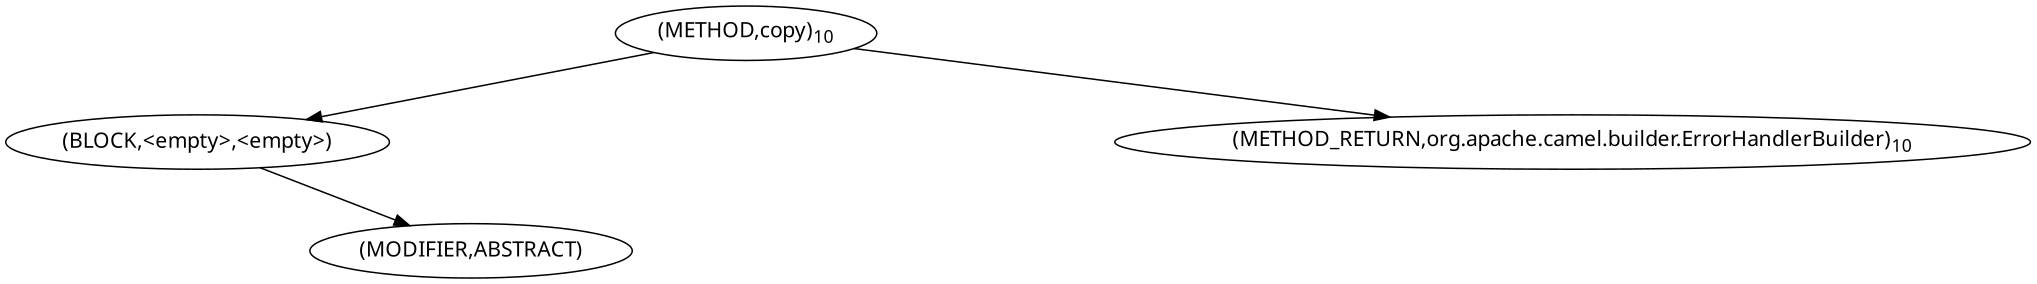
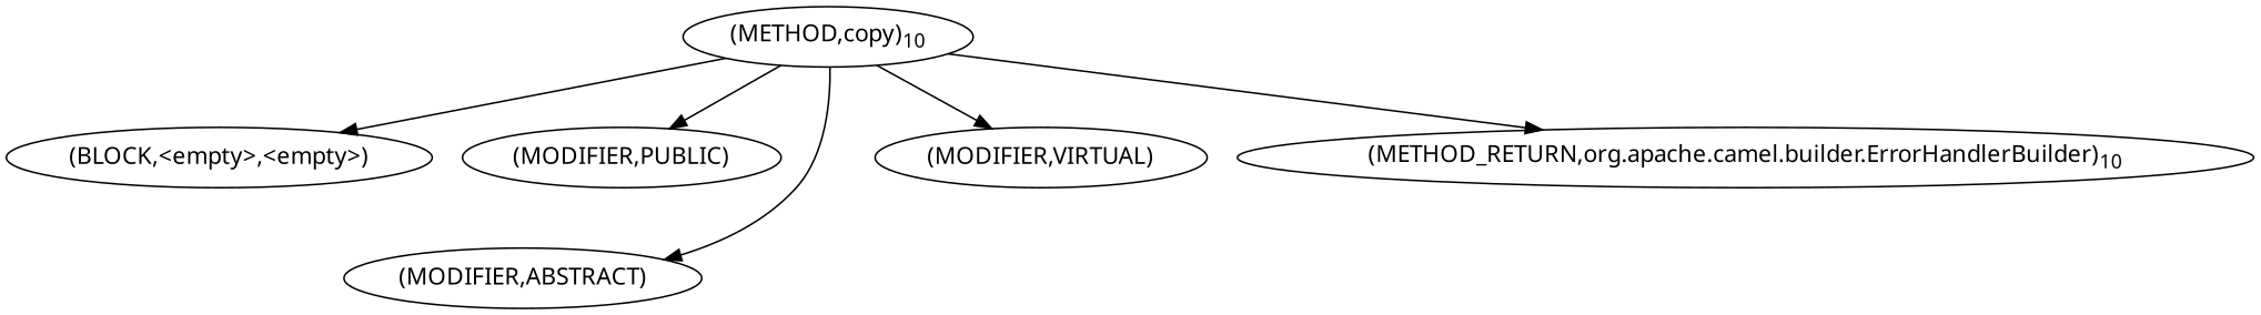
  digraph {
    fontname="Noto Sans"
    node [fontname="Noto Sans"]
    edge [fontname="Noto Sans"]
    n1 [label=<(METHOD,copy)<SUB>10</SUB>>]
    n2 [label=<(BLOCK,&lt;empty&gt;,&lt;empty&gt;)>]
+   n3 [label=<(MODIFIER,PUBLIC)>]
    n4 [label=<(MODIFIER,ABSTRACT)>]
+   n5 [label=<(MODIFIER,VIRTUAL)>]
    n6 [label=<(METHOD_RETURN,org.apache.camel.builder.ErrorHandlerBuilder)<SUB>10</SUB>>]
    n1 -> n2
-   n2 -> n4
+   n1 -> n3
+   n1 -> n4
+   n1 -> n5
    n1 -> n6
  }
